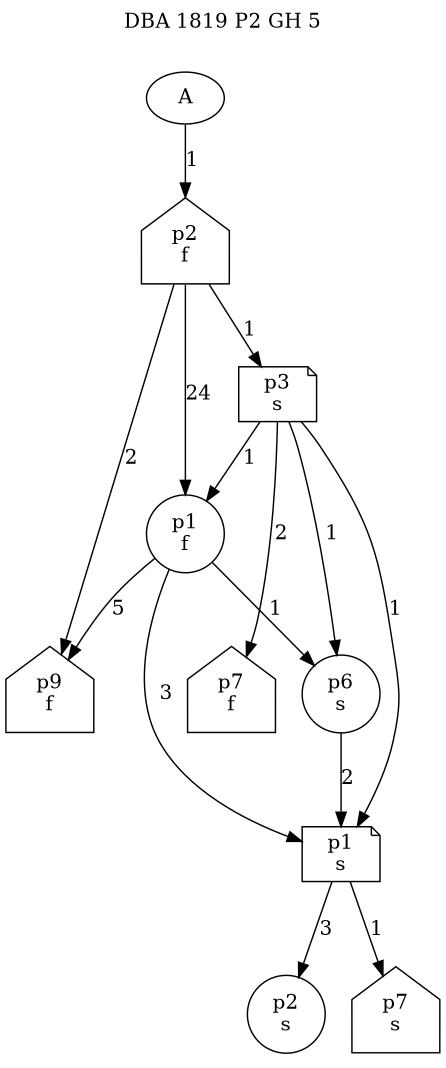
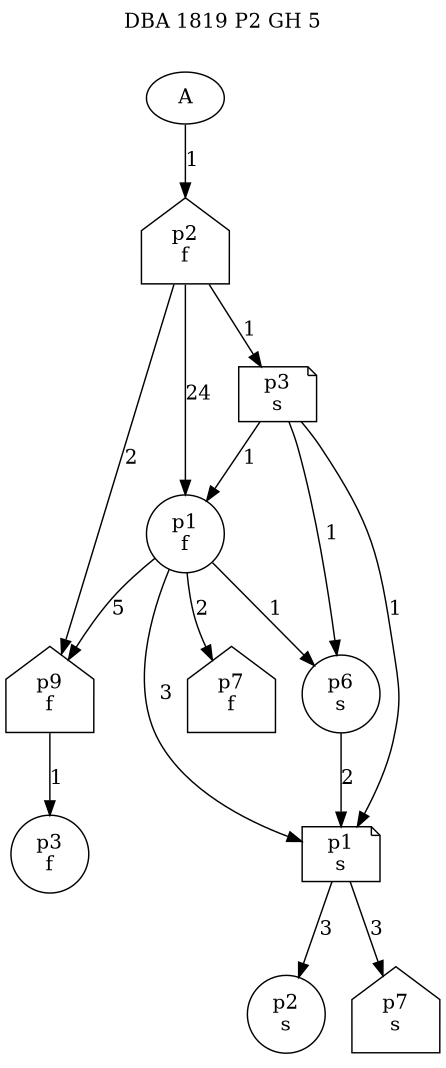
  digraph {
    label=" DBA 1819 P2 GH 5 "
    labelloc=tl
    rankdir=TB
    node [shape=ellipse]
    n1 [label=A]
    n2 [label="p2\nf" shape=house]
    n3 [label="p1\nf"]
    n4 [label="p9\nf" shape=house]
    n5 [label="p3\ns" shape=note]
    n6 [label="p7\nf" shape=house]
    n7 [label="p6\ns"]
    n8 [label="p1\ns" shape=note]
+   n9 [label="p3\nf"]
    n10 [label="p2\ns"]
    n11 [label="p7\ns" shape=house]
    n1 -> n2 [label=1]
    n2 -> n3 [label=24]
    n2 -> n4 [label=2]
    n2 -> n5 [label=1]
    n3 -> n4 [label=5]
-   n5 -> n6 [label=2]
+   n3 -> n6 [label=2]
    n3 -> n7 [label=1]
    n3 -> n8 [label=3]
+   n4 -> n9 [label=1]
    n5 -> n3 [label=1]
    n5 -> n7 [label=1]
    n5 -> n8 [label=1]
    n7 -> n8 [label=2]
    n8 -> n10 [label=3]
-   n8 -> n11 [label=1]
+   n8 -> n11 [label=3]
  }
